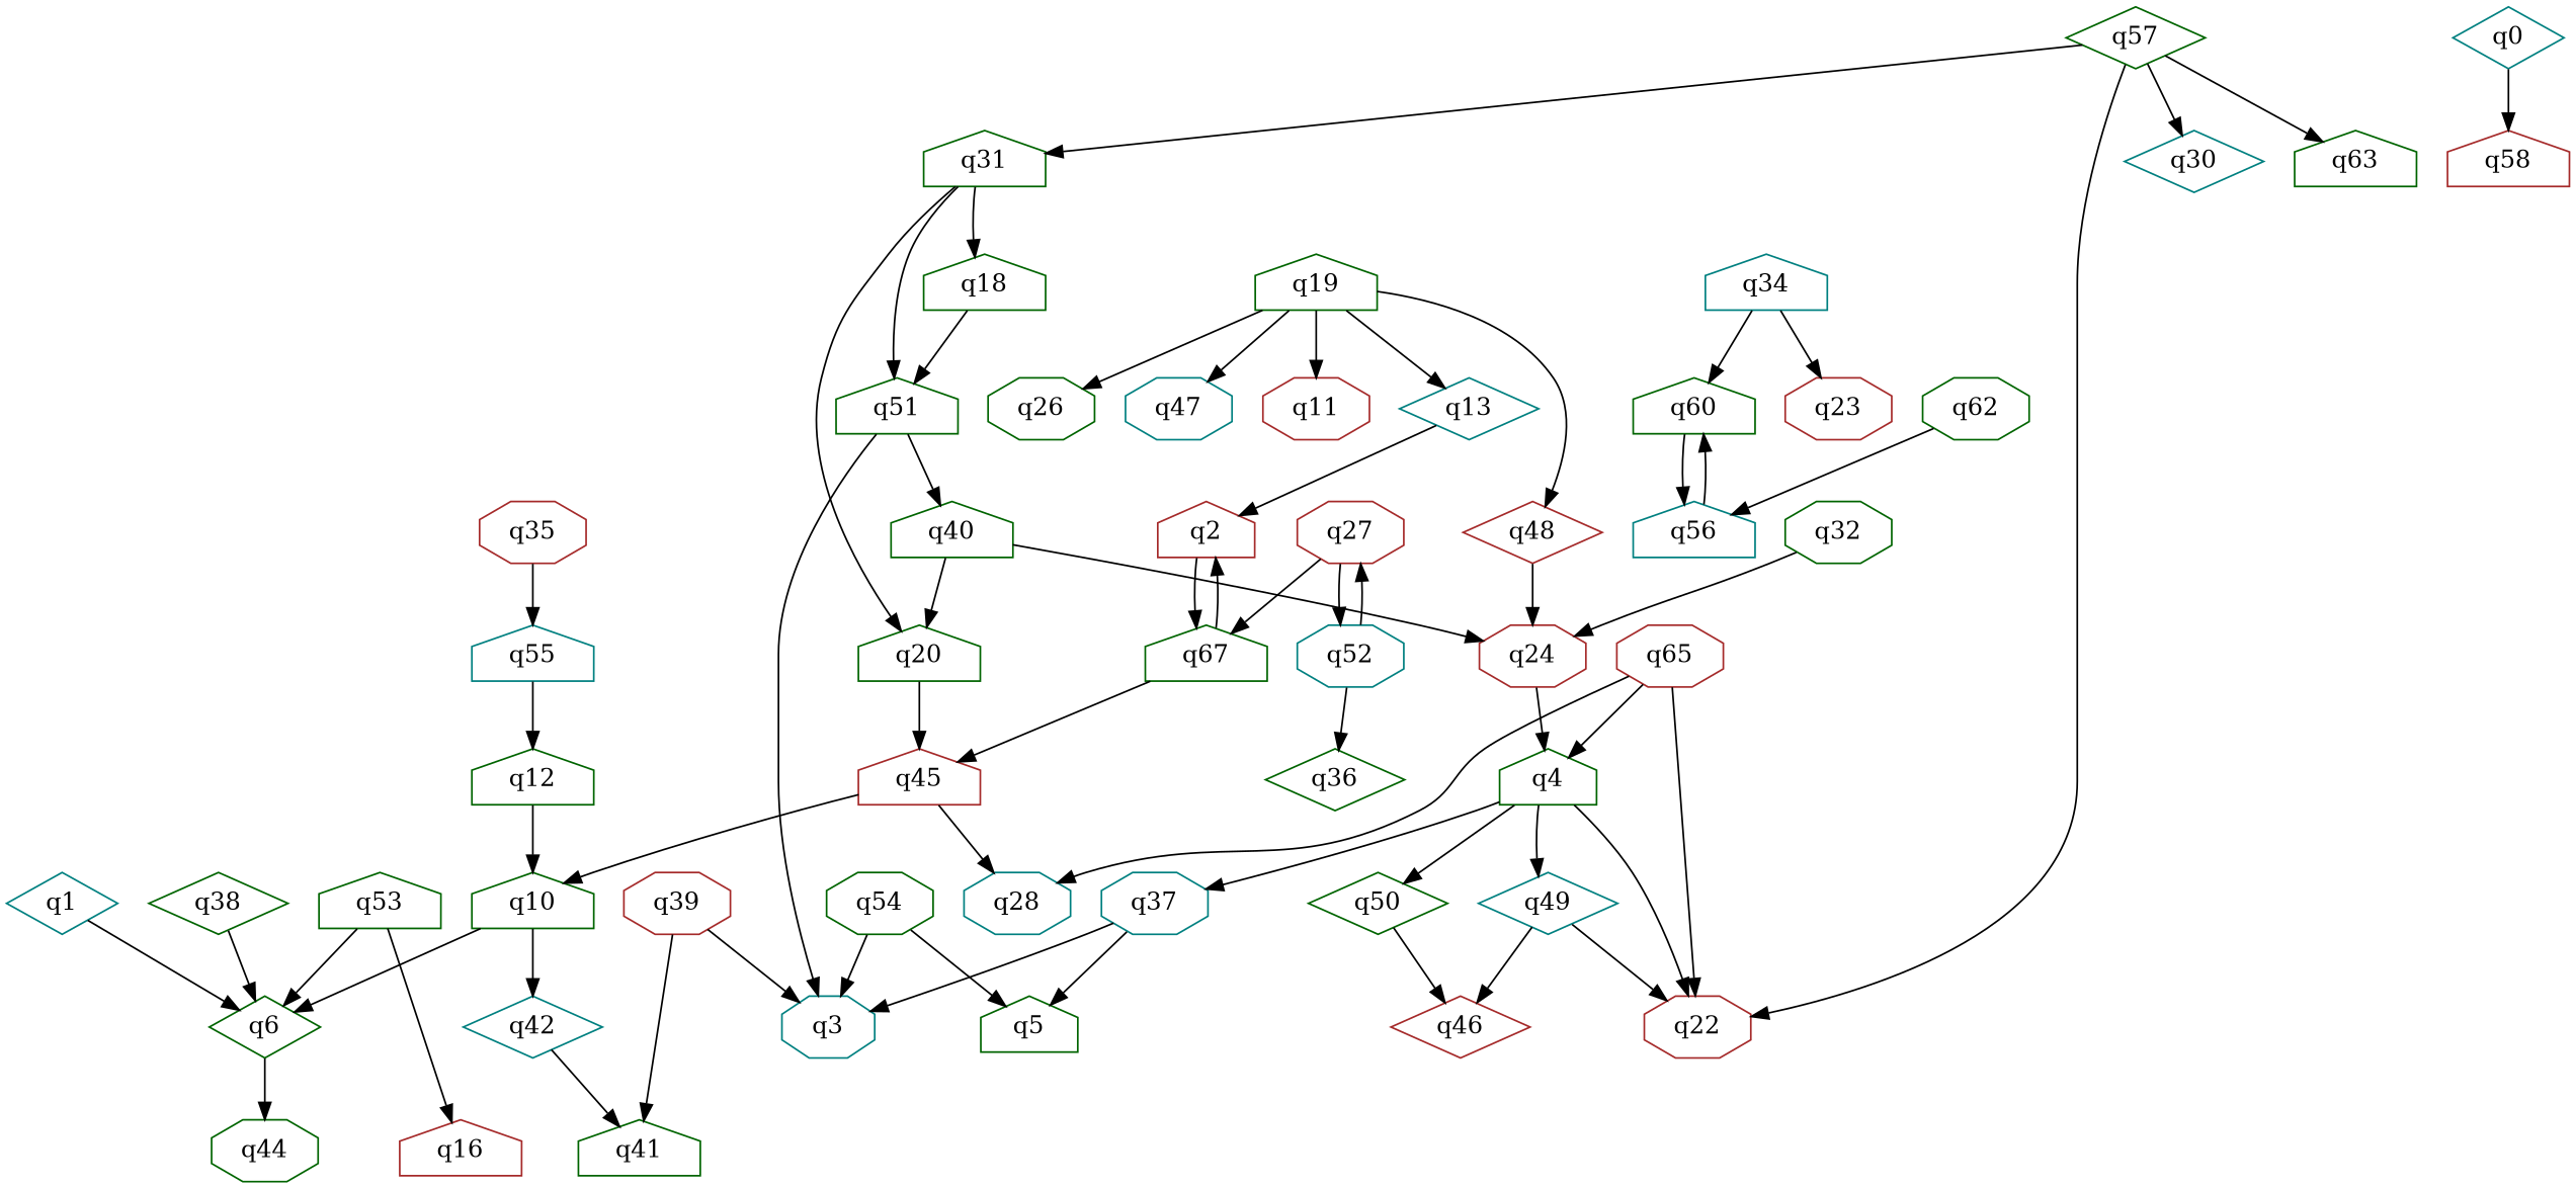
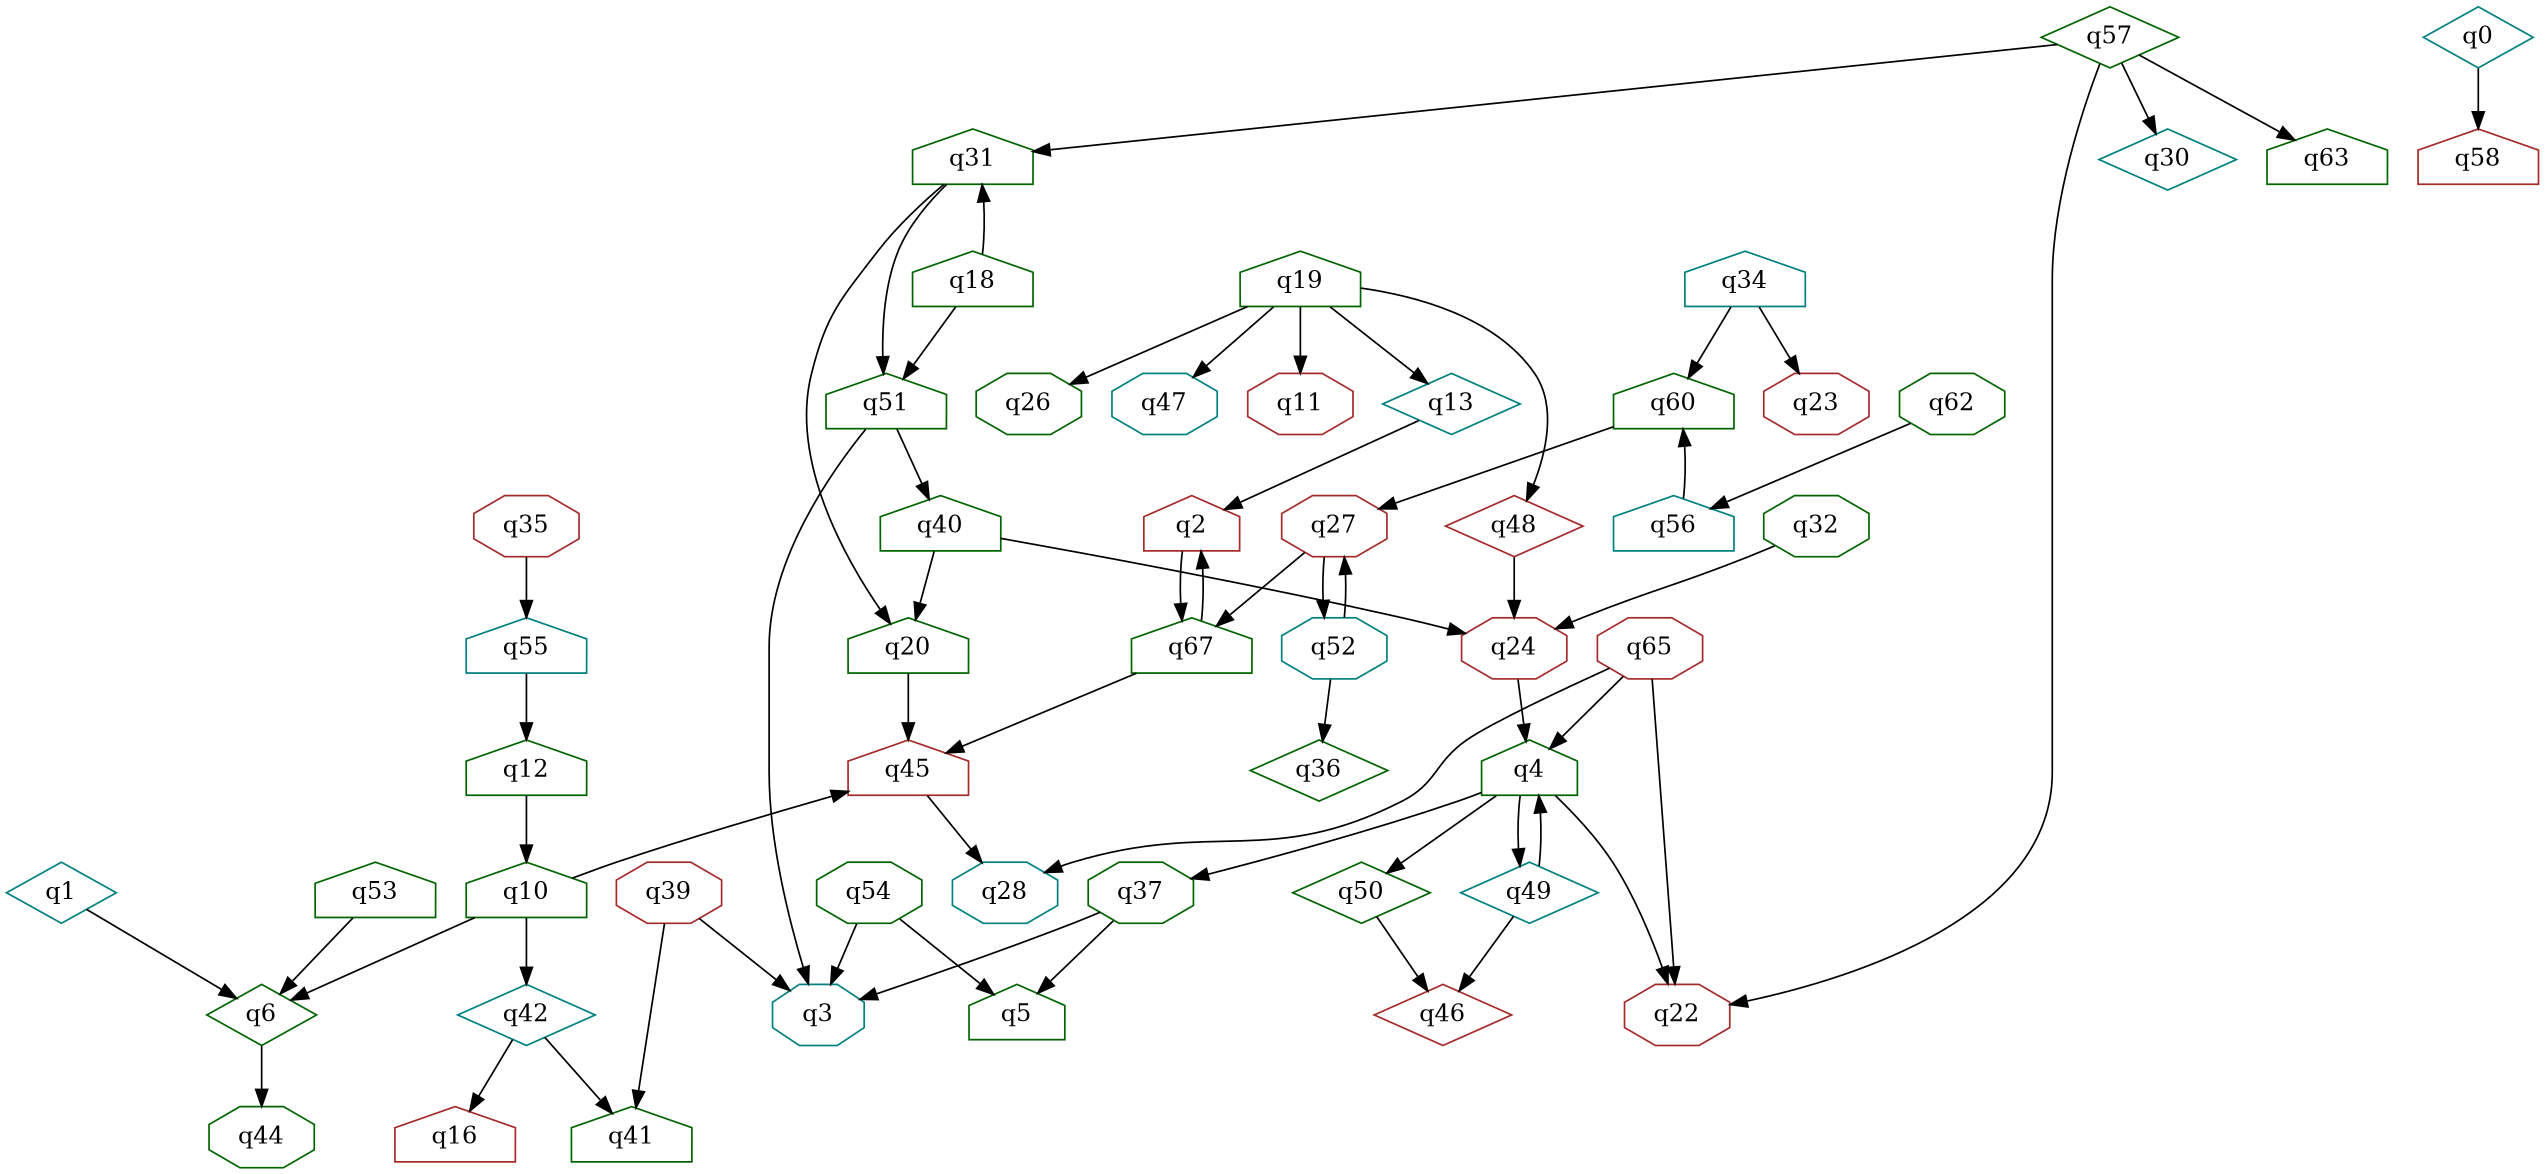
  digraph {
    node [color=darkgreen shape=house]
-   q37 [color=teal initial=1 shape=octagon]
+   q37 [initial=1 shape=octagon]
    q3 [color=teal shape=octagon]
    q5
    q0 [color=teal shape=diamond]
    q58 [color=brown]
    q31 [final=1]
    q51
    q20
    q40
    q45 [color=brown]
    q1 [color=teal shape=diamond]
    q6 [shape=diamond]
    q44 [shape=octagon]
    q2 [color=brown]
    n15 [label=q67]
    q10
    q28 [color=teal shape=octagon]
    q4
    q49 [color=teal shape=diamond]
    q50 [shape=diamond]
    q22 [color=brown shape=octagon]
    q46 [color=brown shape=diamond]
    q18
    q30 [color=teal shape=diamond]
-   q38 [shape=diamond]
    q42 [color=teal shape=diamond]
    q41
    q16 [color=brown]
    q12
    q13 [color=teal shape=diamond]
    q24 [color=brown shape=octagon]
    q19
    q11 [color=brown shape=octagon]
    q26 [shape=octagon]
    q47 [color=teal shape=octagon]
    q48 [color=brown shape=diamond]
    q27 [color=brown shape=octagon]
    q52 [color=teal shape=octagon]
    q36 [shape=diamond]
    q32 [shape=octagon]
    q34 [color=teal]
    q23 [color=brown shape=octagon]
    q60
    q56 [color=teal]
    q35 [color=brown shape=octagon]
    q55 [color=teal]
    q39 [color=brown shape=octagon]
    q53
    q54 [shape=octagon]
    q57 [shape=diamond]
    q63
    q62 [shape=octagon]
    q65 [color=brown shape=octagon]
    q37 -> q3
    q37 -> q5
    q0 -> q58
    q31 -> q51
    q31 -> q20
    q51 -> q3
    q51 -> q40
    q20 -> q45
    q40 -> q20
    q40 -> q24
-   q45 -> q10
+   q10 -> q45
    q45 -> q28
    q1 -> q6
    q6 -> q44
    q2 -> n15
    n15 -> q45
    n15 -> q2
    q10 -> q6
    q10 -> q42
    q4 -> q37
    q4 -> q49
    q4 -> q50
    q4 -> q22
-   q49 -> q22
+   q49 -> q4
    q49 -> q46
    q50 -> q46
-   q31 -> q18
+   q18 -> q31
    q18 -> q51
-   q38 -> q6
    q42 -> q41
-   q53 -> q16
+   q42 -> q16
    q12 -> q10
    q13 -> q2
    q24 -> q4
    q19 -> q13
    q19 -> q11
    q19 -> q26
    q19 -> q47
    q19 -> q48
    q48 -> q24
    q27 -> n15
    q27 -> q52
    q52 -> q27
    q52 -> q36
    q32 -> q24
    q34 -> q23
    q34 -> q60
-   q60 -> q56
+   q60 -> q27
    q56 -> q60
    q35 -> q55
    q55 -> q12
    q39 -> q3
    q39 -> q41
    q53 -> q6
    q54 -> q3
    q54 -> q5
    q57 -> q31
    q57 -> q22
    q57 -> q30
    q57 -> q63
    q62 -> q56
    q65 -> q28
    q65 -> q4
    q65 -> q22
  }
